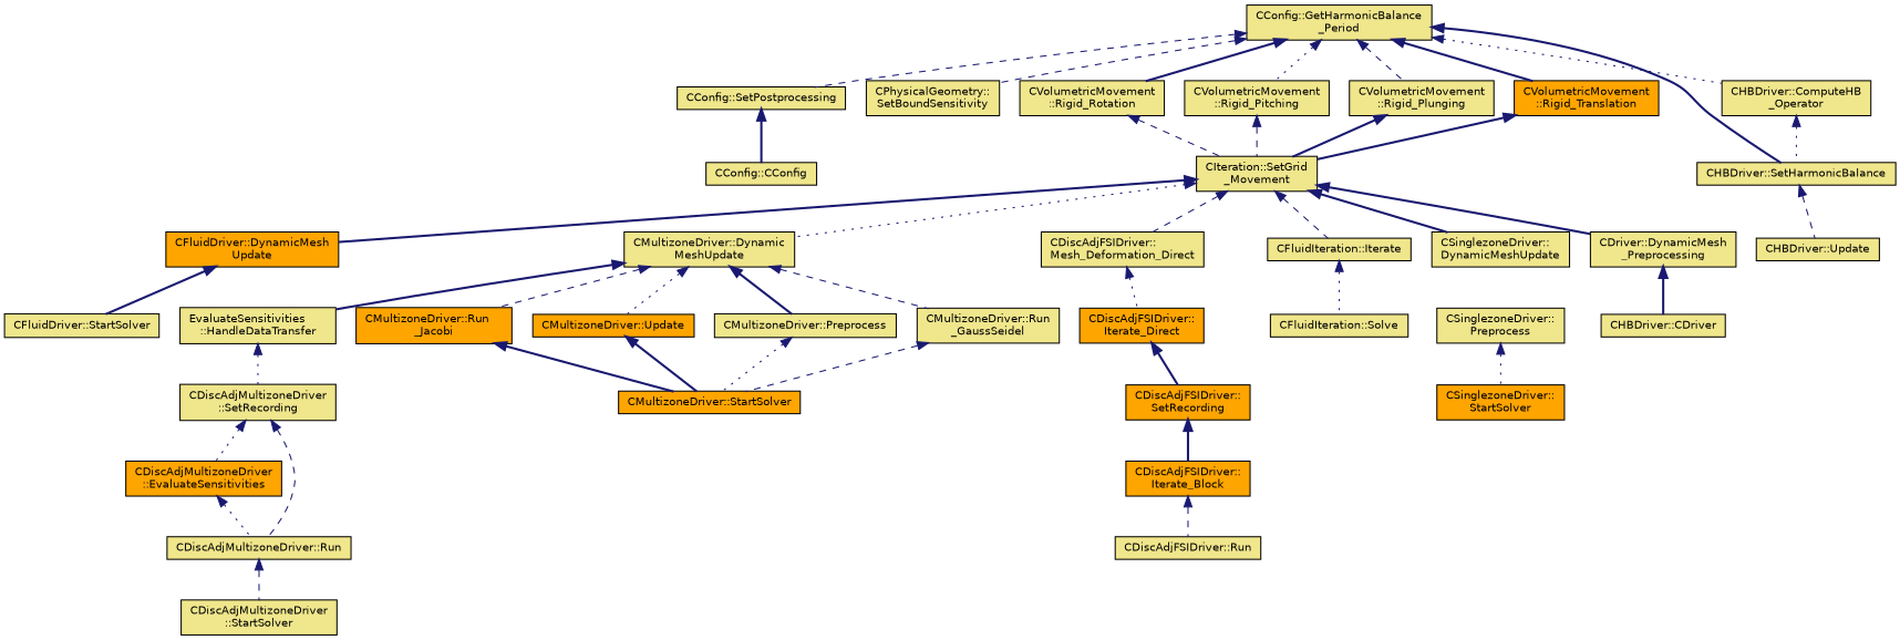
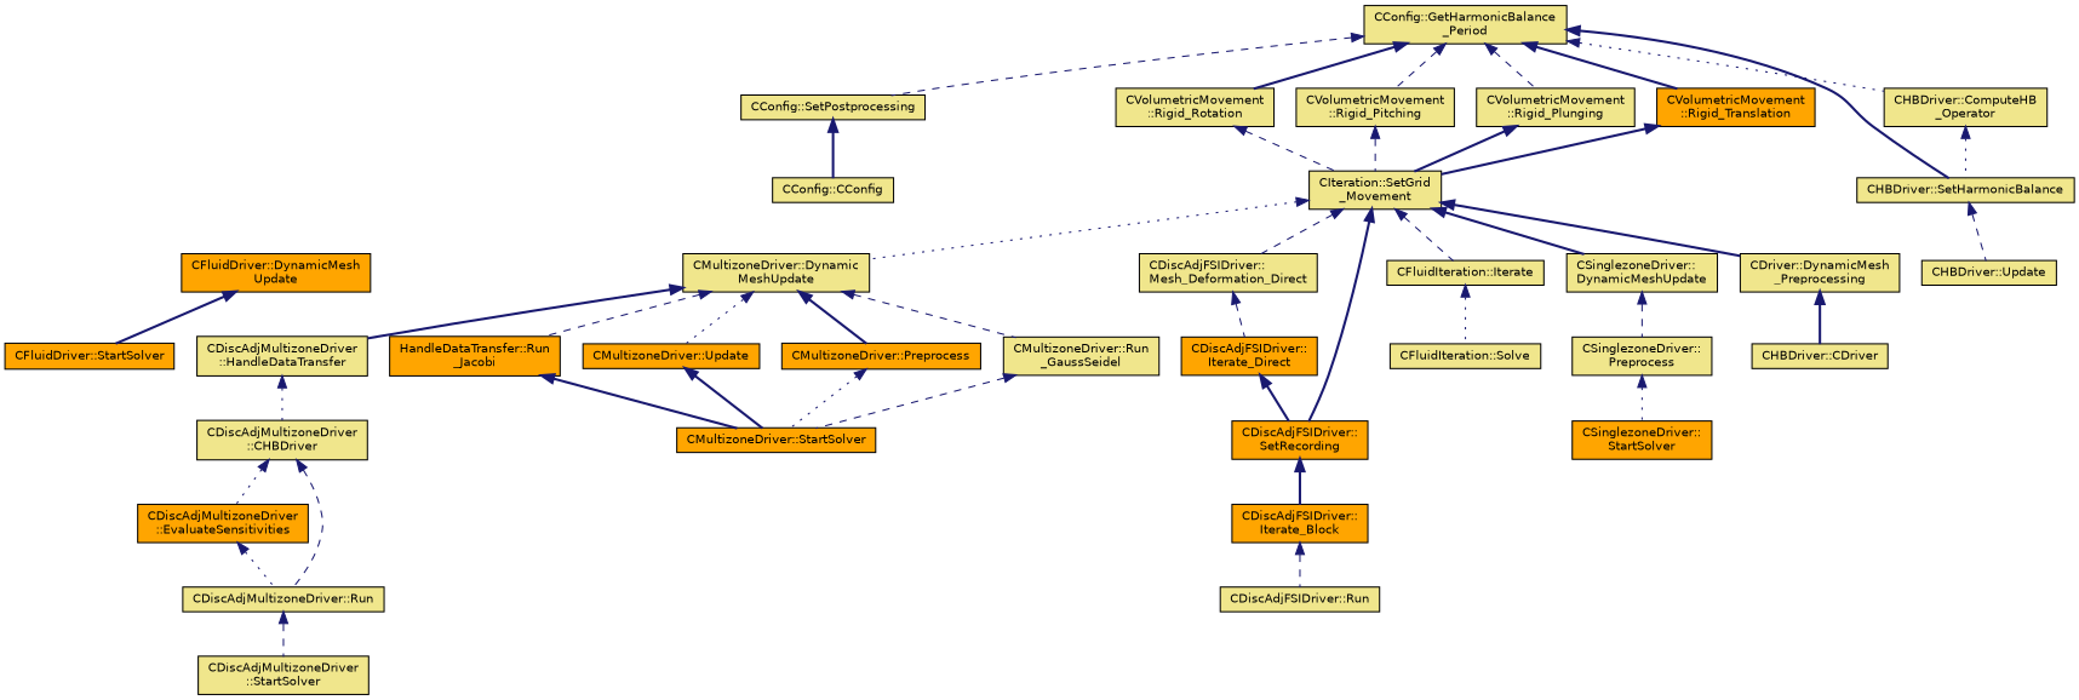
  digraph {
    rankdir=TB
    node [color=black fillcolor=khaki fontname=Helvetica fontsize=10 shape=record style=filled]
    edge [color=midnightblue dir=back fontname=Helvetica fontsize=10 labelfontname=Helvetica labelfontsize=10 style=dashed]
    n1 [fontcolor=black height=0.2 label="CConfig::GetHarmonicBalance\l_Period" width=0.4]
    n2 [height=0.2 label="CConfig::SetPostprocessing" width=0.4]
-   n3 [height=0.2 label="CPhysicalGeometry::\lSetBoundSensitivity" width=0.4]
    n4 [height=0.2 label="CVolumetricMovement\l::Rigid_Rotation" width=0.4]
    n5 [height=0.2 label="CVolumetricMovement\l::Rigid_Pitching" width=0.4]
    n6 [height=0.2 label="CVolumetricMovement\l::Rigid_Plunging" width=0.4]
    n7 [fillcolor=orange height=0.2 label="CVolumetricMovement\l::Rigid_Translation" width=0.4]
    n8 [height=0.2 label="CHBDriver::SetHarmonicBalance" width=0.4]
    n9 [height=0.2 label="CHBDriver::ComputeHB\l_Operator" width=0.4]
    n10 [height=0.2 label="CConfig::CConfig" width=0.4]
    n11 [height=0.2 label="CIteration::SetGrid\l_Movement" width=0.4]
    n12 [height=0.2 label="CHBDriver::Update" width=0.4]
    n13 [height=0.2 label="CDriver::DynamicMesh\l_Preprocessing" width=0.4]
    n14 [fillcolor=orange height=0.2 label="CFluidDriver::DynamicMesh\lUpdate" width=0.4]
    n15 [height=0.2 label="CDiscAdjFSIDriver::\lMesh_Deformation_Direct" width=0.4]
    n16 [height=0.2 label="CMultizoneDriver::Dynamic\lMeshUpdate" width=0.4]
    n17 [height=0.2 label="CSinglezoneDriver::\lDynamicMeshUpdate" width=0.4]
    n18 [height=0.2 label="CFluidIteration::Iterate" width=0.4]
    n19 [height=0.2 label="CHBDriver::CDriver" width=0.4]
-   n20 [height=0.2 label="CFluidDriver::StartSolver" width=0.4]
+   n20 [fillcolor=orange height=0.2 label="CFluidDriver::StartSolver" width=0.4]
    n21 [fillcolor=orange height=0.2 label="CDiscAdjFSIDriver::\lIterate_Direct" width=0.4]
-   n22 [height=0.2 label="EvaluateSensitivities\l::HandleDataTransfer" width=0.4]
-   n23 [height=0.2 label="CMultizoneDriver::Preprocess" width=0.4]
+   n22 [height=0.2 label="CDiscAdjMultizoneDriver\l::HandleDataTransfer" width=0.4]
+   n23 [fillcolor=orange height=0.2 label="CMultizoneDriver::Preprocess" width=0.4]
    n24 [height=0.2 label="CMultizoneDriver::Run\l_GaussSeidel" width=0.4]
-   n25 [fillcolor=orange height=0.2 label="CMultizoneDriver::Run\l_Jacobi" width=0.4]
+   n25 [fillcolor=orange height=0.2 label="HandleDataTransfer::Run\l_Jacobi" width=0.4]
    n26 [fillcolor=orange height=0.2 label="CMultizoneDriver::Update" width=0.4]
    n27 [height=0.2 label="CSinglezoneDriver::\lPreprocess" width=0.4]
    n28 [height=0.2 label="CFluidIteration::Solve" width=0.4]
    n29 [fillcolor=orange height=0.2 label="CDiscAdjFSIDriver::\lSetRecording" width=0.4]
    n30 [fillcolor=orange height=0.2 label="CDiscAdjFSIDriver::\lIterate_Block" width=0.4]
    n31 [height=0.2 label="CDiscAdjFSIDriver::Run" width=0.4]
-   n32 [height=0.2 label="CDiscAdjMultizoneDriver\l::SetRecording" width=0.4]
+   n32 [height=0.2 label="CDiscAdjMultizoneDriver\l::CHBDriver" width=0.4]
    n33 [fillcolor=orange height=0.2 label="CMultizoneDriver::StartSolver" width=0.4]
    n34 [height=0.2 label="CDiscAdjMultizoneDriver::Run" width=0.4]
    n35 [fillcolor=orange height=0.2 label="CDiscAdjMultizoneDriver\l::EvaluateSensitivities" width=0.4]
    n36 [height=0.2 label="CDiscAdjMultizoneDriver\l::StartSolver" width=0.4]
    n37 [fillcolor=orange height=0.2 label="CSinglezoneDriver::\lStartSolver" width=0.4]
    n1 -> n2
-   n1 -> n3
    n1 -> n4 [style=bold]
-   n1 -> n5 [style=dotted]
+   n1 -> n5
    n1 -> n6
    n1 -> n7 [style=bold]
    n1 -> n8 [style=bold]
    n1 -> n9 [style=dotted]
    n2 -> n10 [style=bold]
    n4 -> n11
    n5 -> n11
    n6 -> n11 [style=bold]
    n7 -> n11 [style=bold]
    n8 -> n12
    n9 -> n8 [style=dotted]
    n11 -> n13 [style=bold]
-   n11 -> n14 [style=bold]
+   n11 -> n29 [style=bold]
    n11 -> n15
    n11 -> n16 [style=dotted]
    n11 -> n17 [style=bold]
    n11 -> n18
    n13 -> n19 [style=bold]
    n14 -> n20 [style=bold]
-   n15 -> n21 [style=dotted]
+   n15 -> n21
    n16 -> n22 [style=bold]
    n16 -> n23 [style=bold]
    n16 -> n24
    n16 -> n25
    n16 -> n26 [style=dotted]
+   n17 -> n27
    n18 -> n28 [style=dotted]
    n21 -> n29 [style=bold]
    n22 -> n32 [style=dotted]
    n23 -> n33 [style=dotted]
    n24 -> n33
    n25 -> n33 [style=bold]
    n26 -> n33 [style=bold]
    n27 -> n37 [style=dotted]
    n29 -> n30 [style=bold]
    n30 -> n31
    n32 -> n34
    n32 -> n35 [style=dotted]
    n34 -> n36
    n35 -> n34 [style=dotted]
  }
